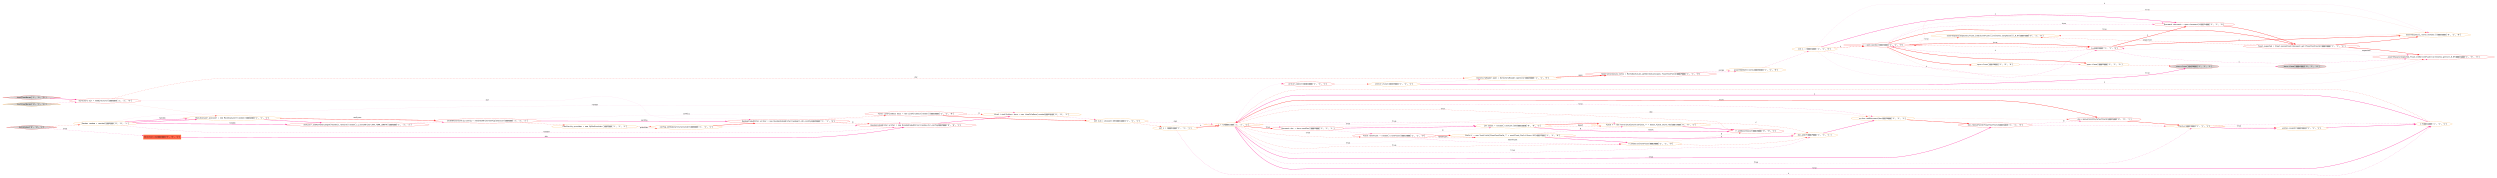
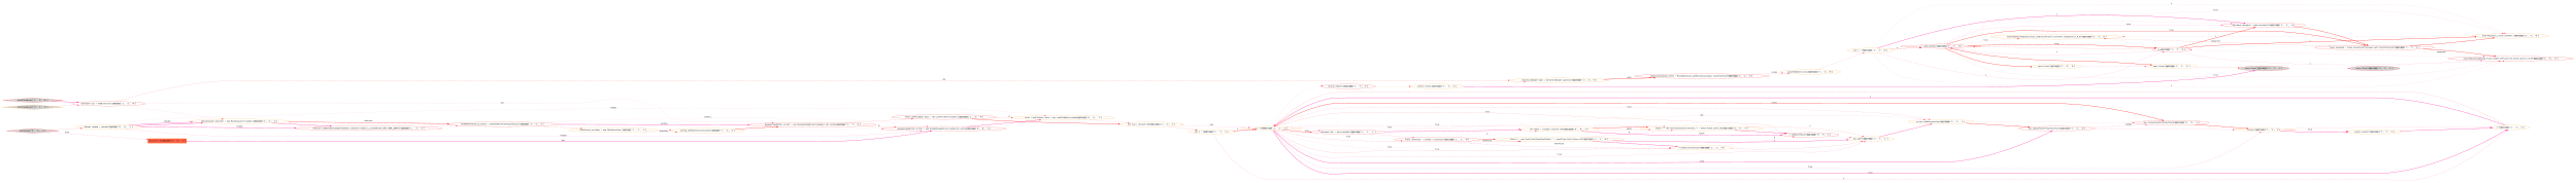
  digraph {
    fontname="JetBrains Mono"
    rankdir=LR
    node [color=darkorange fillcolor=white fontname="JetBrains Mono" shape=ellipse style=filled]
    edge [color=deeppink fontname="JetBrains Mono" style=dashed]
    n1 [color=red fillcolor=lightgray label="docs.close()@@@41@@@['0', '1', '0']"]
    n2 [color=red label="IndexWriterConfig config = newIndexWriterConfig(analyzer)@@@6@@@['1', '1', '1']"]
    n3 [color=red label="RandomIndexWriter writer = new RandomIndexWriter(random(),dir,config)@@@9@@@['1', '1', '0']"]
    n4 [color=red label="RandomIndexWriter writer = new RandomIndexWriter(random,dir,config)@@@9@@@['0', '0', '1']"]
    n5 [label="Similarity provider = new MySimProvider()@@@7@@@['1', '1', '1']"]
    n6 [color=red label="final LineFileDocs docs = new LineFileDocs(random())@@@10@@@['1', '1', '0']"]
    n7 [label="final LineFileDocs docs = new LineFileDocs(random)@@@10@@@['0', '0', '1']"]
    n8 [label="config.setSimilarity(provider)@@@8@@@['1', '1', '1']"]
    n9 [label="open.close()@@@38@@@['1', '0', '0']"]
    n10 [label="open.close()@@@39@@@['1', '1', '0']"]
    n11 [color=red fillcolor=lightgray label="docs.close()@@@28@@@['1', '1', '1']"]
    n12 [label="Field f = new TextField(byteTestField,\"\" + boost,Field.Store.YES)@@@17@@@['0', '0', '1']"]
    n13 [label="doc.add(f)@@@19@@@['1', '1', '1']"]
    n14 [color=red label="f.setBoost(boost)@@@18@@@['0', '0', '1']"]
    n15 [label="writer.addDocument(doc)@@@20@@@['1', '1', '1']"]
    n16 [label="assertEquals(expected,Float.intBitsToFloat((int)norms.longValue()),0.0f)@@@37@@@['0', '1', '0']"]
    n17 [color=red label="i++@@@33@@@['1', '1', '0']"]
    n18 [color=red label="Document document = open.document(i)@@@34@@@['1', '1', '0']"]
    n19 [color=red label="i < open.maxDoc()@@@32@@@['1', '1', '0']" shape=diamond]
    n20 [label="assertEquals(i,norms.nextDoc())@@@36@@@['0', '1', '0']"]
    n21 [color=red label="assertEquals(expected,Float.intBitsToFloat((int)norms.get(i)),0.0f)@@@36@@@['1', '0', '0']"]
    n22 [color=red label="doc.removeField(floatTestField)@@@21@@@['1', '1', '0']"]
    n23 [label="rarely()@@@22@@@['1', '1', '1']" shape=diamond]
    n24 [color=red label="doc.removeField(byteTestField)@@@21@@@['0', '0', '1']"]
    n25 [label="writer.commit()@@@23@@@['1', '1', '1']"]
    n26 [label="i++@@@14@@@['1', '1', '1']"]
    n27 [label="MockAnalyzer analyzer = new MockAnalyzer(random())@@@4@@@['1', '1', '1']"]
    n28 [color=red label="analyzer.setMaxTokenLength(TestUtil.nextInt(random(),1,IndexWriter.MAX_TERM_LENGTH))@@@5@@@['1', '1', '1']"]
    n29 [color=red label="float expected = Float.parseFloat(document.get(floatTestField))@@@35@@@['1', '1', '0']"]
    n30 [label="i < num@@@13@@@['1', '1', '1']" shape=diamond]
    n31 [fillcolor=tomato label="Directory dir@@@2@@@['0', '0', '1']" shape=box]
    n32 [label="int num = atLeast(100)@@@11@@@['1', '1', '1']"]
    n33 [label="int i = 0@@@12@@@['1', '1', '1']"]
    n34 [label="DirectoryReader open = DirectoryReader.open(dir)@@@28@@@['1', '1', '0']"]
    n35 [color=red label="NumericDocValues norms = MultiDocValues.getNormValues(open,floatTestField)@@@29@@@['1', '1', '0']"]
    n36 [label="assertNotNull(norms)@@@30@@@['1', '1', '0']"]
    n37 [color=red label="writer.commit()@@@26@@@['1', '1', '1']"]
    n38 [label="writer.close()@@@27@@@['1', '1', '1']"]
    n39 [label="int i = 0@@@31@@@['1', '1', '0']"]
    n40 [label="int boost = random().nextInt(255)@@@16@@@['0', '0', '1']"]
    n41 [color=red label="Document doc = docs.nextDoc()@@@15@@@['1', '1', '1']"]
    n42 [label="Field f = new TextField(floatTestField,\"\" + nextFloat,Field.Store.YES)@@@17@@@['1', '1', '0']"]
    n43 [color=red label="float nextFloat = random().nextFloat()@@@16@@@['1', '1', '0']"]
    n44 [label="f.setBoost(nextFloat)@@@18@@@['1', '1', '0']"]
    n45 [color=red fillcolor=lightgray label="buildIndex['0', '0', '1']" shape=diamond]
    n46 [label="Random random = random()@@@3@@@['0', '0', '1']"]
    n47 [color=red label="Directory dir = newDirectory()@@@3@@@['1', '1', '0']"]
    n48 [fillcolor=lightgray label="testFloatNorms['0', '1', '0']" shape=diamond]
    n49 [color=red fillcolor=lightgray label="testFloatNorms['1', '0', '0']" shape=diamond]
    n2 -> n3 [label=config style=bold]
    n2 -> n4 [label=config style=dotted]
    n2 -> n5 [color=red]
    n3 -> n4 [color=red label=0]
    n3 -> n6 [color=red]
    n4 -> n7 [style=bold]
    n5 -> n8 [color=red label=provider style=dotted]
    n5 -> n8 [color=red]
    n6 -> n7 [color=red label=0]
    n6 -> n32 [color=red style=bold]
    n7 -> n32
    n8 -> n3 [color=red style=bold]
    n8 -> n4 [style=dotted]
    n9 -> n10
    n10 -> n11 [color=red]
    n11 -> n1 [style=dotted]
    n12 -> n13 [color=red label=f]
    n12 -> n14 [style=bold]
    n13 -> n15 [style=bold]
    n14 -> n13 [style=dotted]
    n15 -> n22 [color=red style=bold]
    n15 -> n24 [color=red style=dotted]
    n16 -> n17 [color=red style=dotted]
    n17 -> n18 [color=red label=i style=bold]
    n17 -> n19 [label=i]
    n17 -> n19 [color=red]
    n17 -> n20 [color=red label=i style=bold]
    n17 -> n21 [label=i]
    n18 -> n29 [color=red style=bold]
    n19 -> n9 [color=red style=bold]
    n19 -> n10 [color=red style=bold]
    n19 -> n16 [color=red label=true style=dotted]
    n19 -> n17 [color=red label=true style=bold]
    n19 -> n18 [label=true]
    n19 -> n18 [style=dotted]
    n19 -> n20 [color=red label=true style=dotted]
    n19 -> n21 [color=red label=true style=dotted]
    n19 -> n29 [color=red label=true style=bold]
    n20 -> n16 [color=red style=dotted]
    n21 -> n17 [style=dotted]
    n22 -> n23
-   n22 -> n24 [label=0]
+   n22 -> n24 [label=random]
    n23 -> n25 [style=bold]
    n23 -> n25 [color=red label=true style=dotted]
    n23 -> n26
    n24 -> n23 [color=red style=bold]
    n25 -> n26 [style=bold]
    n26 -> n30 [label=i style=bold]
    n26 -> n30 [color=red]
    n27 -> n2 [color=red label=analyzer style=bold]
    n27 -> n28 [style=bold]
    n28 -> n2
    n29 -> n16 [color=red label=expected]
    n29 -> n20 [color=red style=bold]
    n29 -> n21 [label=expected style=dotted]
    n29 -> n21 [color=red style=bold]
    n30 -> n12 [label=true]
    n30 -> n13 [label=true]
    n30 -> n14 [color=red label=true]
    n30 -> n15 [label=true]
    n30 -> n22 [label=true style=bold]
    n30 -> n23 [label=true]
    n30 -> n24 [color=red label=true style=bold]
    n30 -> n26 [label=true style=bold]
    n30 -> n37 [style=dotted]
    n30 -> n40 [label=true style=dotted]
    n30 -> n41 [color=red label=true style=bold]
    n30 -> n41 [style=dotted]
    n30 -> n42 [label=true style=dotted]
    n30 -> n43 [color=red label=true]
    n30 -> n44 [color=red label=true]
    n31 -> n4 [label=dir style=bold]
    n32 -> n30 [label=num]
    n32 -> n33 [color=red]
    n33 -> n26 [label=i]
    n33 -> n30 [color=red label=i style=dotted]
    n33 -> n30 [color=red style=bold]
    n34 -> n35 [color=red label=open style=dotted]
    n34 -> n35 [color=red style=bold]
    n35 -> n36 [style=dotted]
    n35 -> n36 [label=norms]
    n36 -> n39
    n37 -> n38 [color=red style=dotted]
    n38 -> n11 [style=bold]
    n38 -> n34 [style=dotted]
    n39 -> n17 [label=i]
    n39 -> n18 [label=i style=bold]
    n39 -> n19 [color=red]
    n39 -> n19 [color=red label=i]
    n39 -> n20 [label=i style=dotted]
    n39 -> n21 [label=i style=dotted]
    n40 -> n12 [color=red style=bold]
    n40 -> n12 [color=red label=boost]
    n40 -> n14 [label=boost style=bold]
    n41 -> n15 [color=red label=doc style=dotted]
    n41 -> n40 [style=bold]
    n41 -> n43
    n42 -> n12 [label=0]
    n42 -> n13 [label=f style=bold]
    n42 -> n44 [style=bold]
    n43 -> n40 [label=0 style=dotted]
    n43 -> n42 [color=red style=bold]
    n43 -> n42 [color=red label=nextFloat]
    n43 -> n44 [label=nextFloat]
    n44 -> n13 [color=red]
    n44 -> n14 [color=red label=0 style=dotted]
    n45 -> n31 [label=true]
    n45 -> n46 [color=red]
    n46 -> n4 [label=random]
    n46 -> n7 [label=random style=dotted]
    n46 -> n27 [style=bold]
    n46 -> n27 [label=random style=bold]
    n46 -> n28 [label=random style=bold]
    n47 -> n3 [label=dir style=dotted]
    n47 -> n27 [color=red style=dotted]
    n47 -> n34 [color=red label=dir]
    n48 -> n47
    n49 -> n47 [style=bold]
  }
